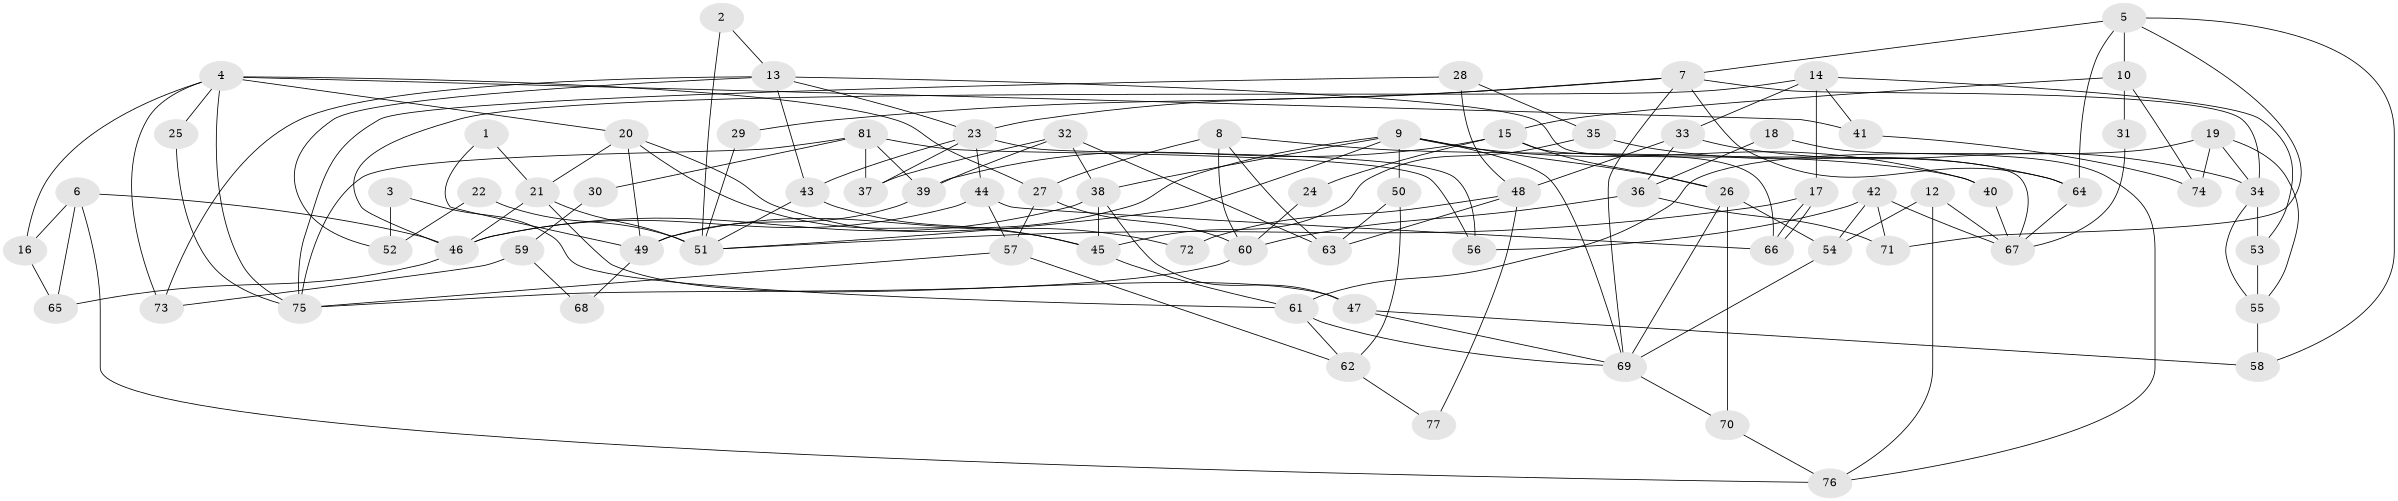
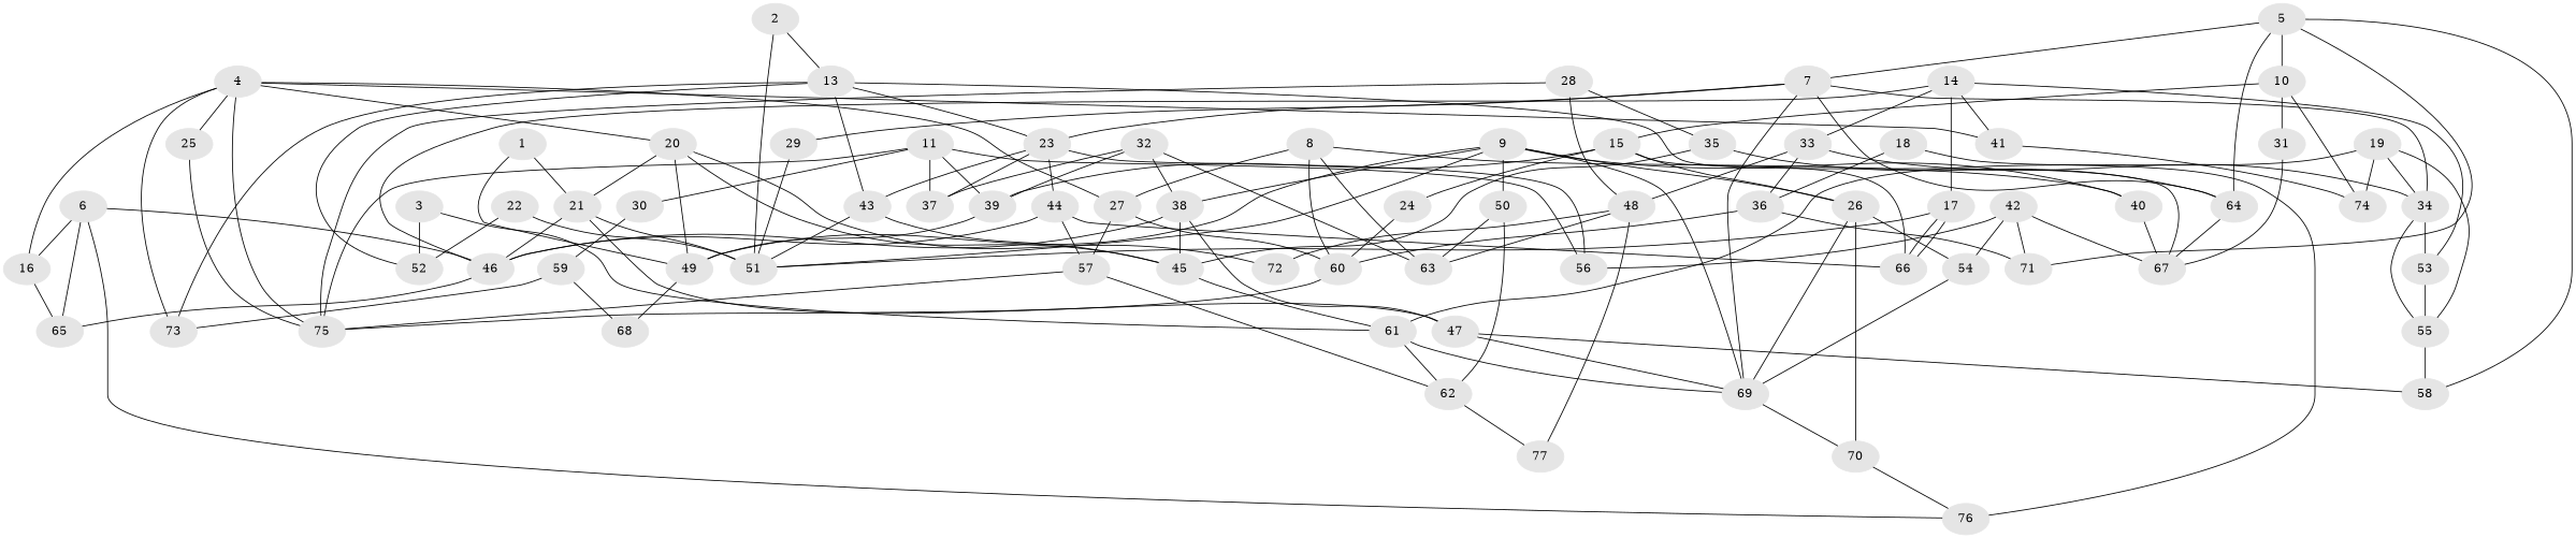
  graph {
    node [color=gray90 style=filled]
    1
    21
    49
    51
    46
    47
    68
    2
    13
    52
    73
    23
    67
    43
    3
    61
    69
    62
    4
    16
    20
    25
    27
    41
    75
    65
    45
    72
    60
    57
    74
    5
    7
    10
    58
    64
    71
    29
    34
    15
    31
    6
    76
    37
    56
    44
    53
    55
    70
    8
    40
    63
    9
    26
    38
    50
    54
    39
    66
    24
-   11 [label=81]
+   11
    30
    59
-   12
    14
    17
    33
    36
    48
    18
    19
    22
    28
    35
    77
    32
    42
    1 -- 21
    1 -- 49
    21 -- 51
    21 -- 46
    21 -- 47
    49 -- 68
    46 -- 65
    47 -- 69
    47 -- 58
    2 -- 51
    2 -- 13
    13 -- 52
    13 -- 73
    13 -- 23
    13 -- 67
    13 -- 43
    23 -- 43
    23 -- 37
    23 -- 56
    23 -- 44
    43 -- 51
    43 -- 45
    3 -- 52
    3 -- 61
    61 -- 69
    61 -- 62
    69 -- 70
    62 -- 77
    4 -- 73
    4 -- 16
    4 -- 20
    4 -- 25
    4 -- 27
    4 -- 41
    4 -- 75
    16 -- 65
    20 -- 21
    20 -- 49
    20 -- 45
    20 -- 72
    25 -- 75
    27 -- 60
    27 -- 57
    41 -- 74
    45 -- 61
    60 -- 75
    57 -- 62
    57 -- 75
    5 -- 7
    5 -- 10
    5 -- 58
    5 -- 64
    5 -- 71
    7 -- 23
    7 -- 69
    7 -- 64
    7 -- 29
    7 -- 34
    10 -- 74
    10 -- 15
    10 -- 31
    64 -- 67
    29 -- 51
    34 -- 53
    34 -- 55
    15 -- 26
    15 -- 39
    15 -- 66
    15 -- 24
    31 -- 67
    6 -- 46
    6 -- 16
    6 -- 65
    6 -- 76
    44 -- 46
    44 -- 57
    44 -- 66
    53 -- 55
    55 -- 58
    70 -- 76
    8 -- 27
    8 -- 60
    8 -- 40
    8 -- 63
    40 -- 67
    9 -- 49
    9 -- 51
    9 -- 69
    9 -- 40
    9 -- 26
    9 -- 38
    9 -- 50
    26 -- 69
    26 -- 70
    26 -- 54
    38 -- 46
    38 -- 47
    38 -- 45
    50 -- 62
    50 -- 63
    54 -- 69
    39 -- 49
    24 -- 60
    11 -- 75
    11 -- 37
    11 -- 56
    11 -- 39
    11 -- 30
    30 -- 59
    59 -- 68
    59 -- 73
-   12 -- 67
-   12 -- 76
-   12 -- 54
    14 -- 46
    14 -- 41
    14 -- 53
    14 -- 17
    14 -- 33
    17 -- 51
    17 -- 66
    17 -- 66
    33 -- 34
    33 -- 36
    33 -- 48
    36 -- 60
    36 -- 71
    48 -- 72
    48 -- 63
    48 -- 77
    18 -- 76
    18 -- 36
    19 -- 61
    19 -- 74
    19 -- 34
    19 -- 55
    22 -- 51
    22 -- 52
    28 -- 75
    28 -- 48
    28 -- 35
    35 -- 45
    35 -- 64
    32 -- 37
    32 -- 63
    32 -- 38
    32 -- 39
    42 -- 67
    42 -- 71
    42 -- 56
    42 -- 54
  }
